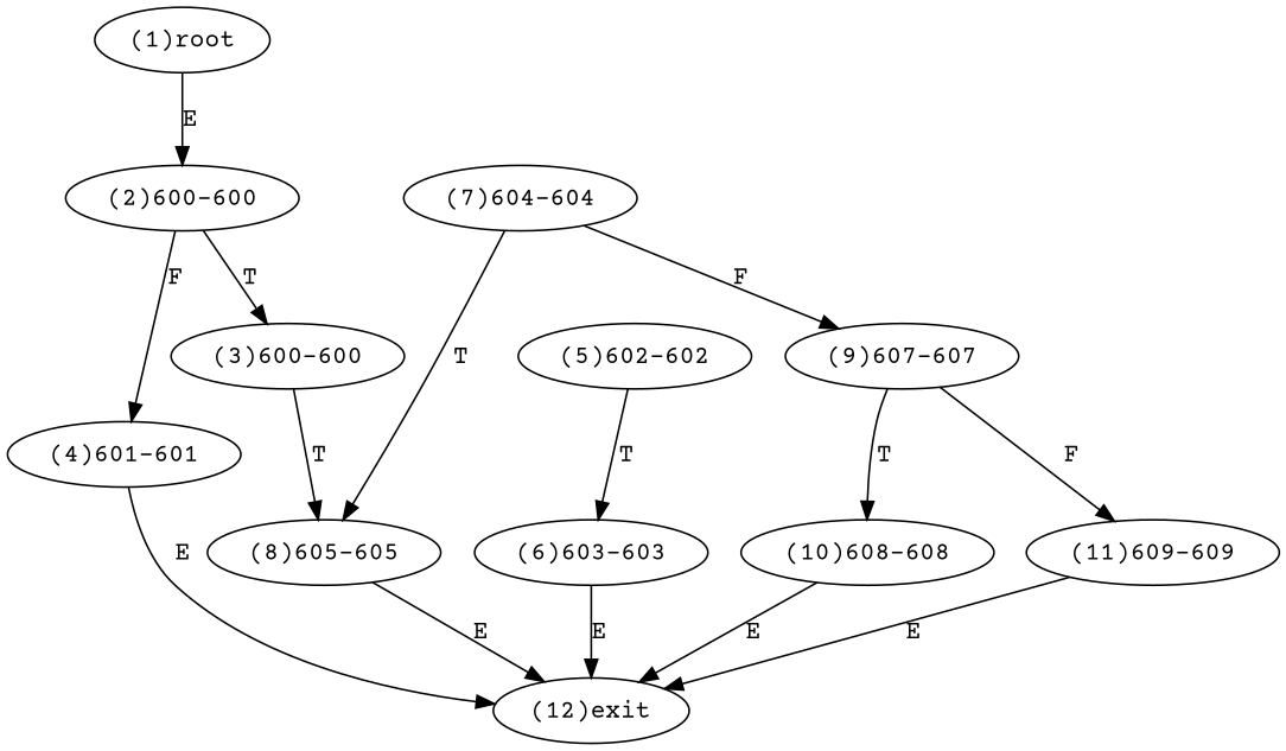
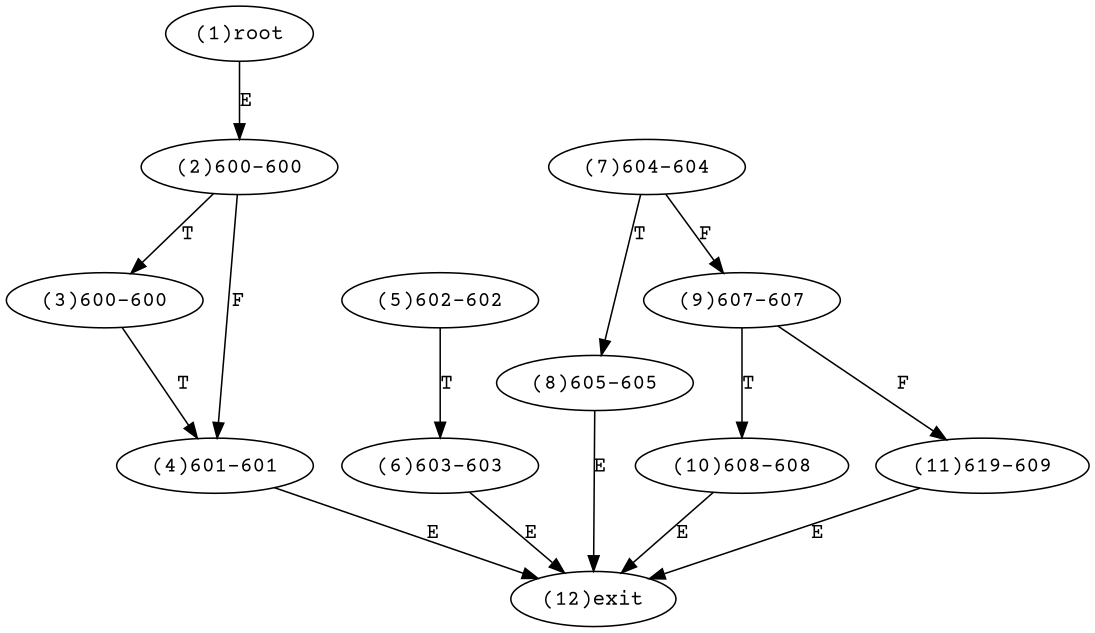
  digraph {
    fontname="Courier Prime"
    node [fontname="Courier Prime"]
    edge [fontname="Courier Prime"]
    n1 [label="(1)root"]
    n2 [label="(2)600-600"]
    n3 [label="(3)600-600"]
    n4 [label="(4)601-601"]
    n5 [label="(12)exit"]
    n6 [label="(5)602-602"]
    n7 [label="(6)603-603"]
    n8 [label="(7)604-604"]
    n9 [label="(8)605-605"]
    n10 [label="(9)607-607"]
    n11 [label="(10)608-608"]
-   n12 [label="(11)609-609"]
+   n12 [label="(11)619-609"]
    n1 -> n2 [label=E]
    n2 -> n3 [label=T]
    n2 -> n4 [label=F]
-   n3 -> n9 [label=T]
+   n3 -> n4 [label=T]
    n4 -> n5 [label=E]
    n6 -> n7 [label=T]
    n7 -> n5 [label=E]
    n8 -> n9 [label=T]
    n8 -> n10 [label=F]
    n9 -> n5 [label=E]
    n10 -> n11 [label=T]
    n10 -> n12 [label=F]
    n11 -> n5 [label=E]
    n12 -> n5 [label=E]
  }
